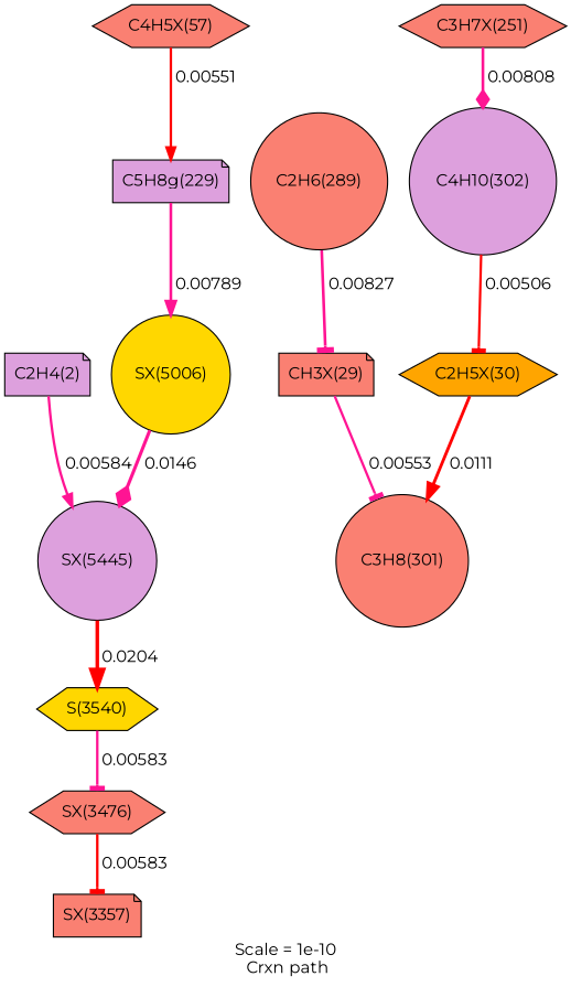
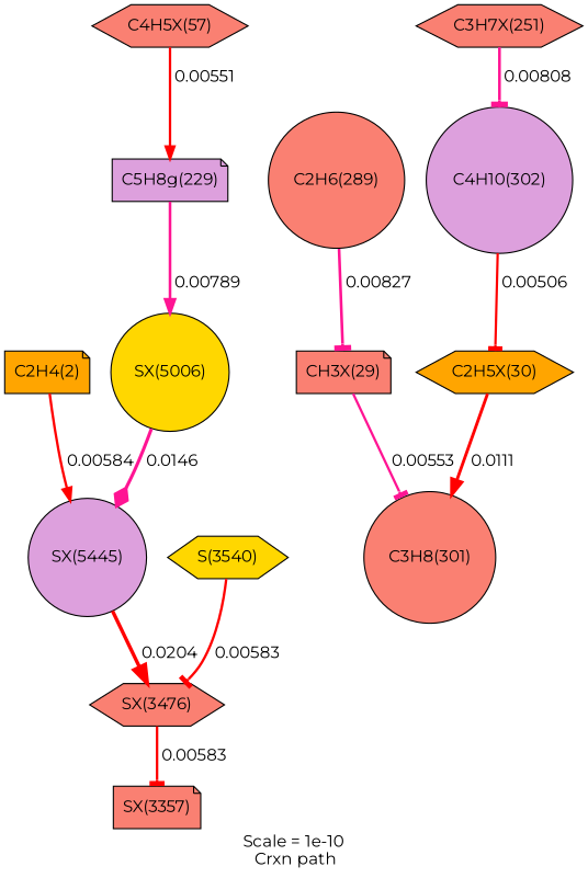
  digraph {
    fontname=Montserrat
    label="Scale = 1e-10\l Crxn path"
    node [fillcolor=salmon fontname=Montserrat shape=circle style=filled]
    edge [arrowhead=normal arrowsize=1.06 color=red fontname=Montserrat style="setlinewidth(2.12)"]
-   n1 [fillcolor=plum label="C2H4(2)" shape=note]
+   n1 [fillcolor=orange label="C2H4(2)" shape=note]
    n2 [fillcolor=plum label="SX(5445)"]
    n3 [fillcolor=gold label="S(3540)" shape=hexagon]
    n4 [label="SX(3476)" shape=hexagon]
    n5 [label="C4H5X(57)" shape=hexagon]
    n6 [fillcolor=plum label="C5H8g(229)" shape=note]
    n7 [fillcolor=gold label="SX(5006)"]
    n8 [label="C2H6(289)"]
    n9 [label="CH3X(29)" shape=note]
    n10 [label="C3H8(301)"]
    n11 [fillcolor=plum label="C4H10(302)"]
    n12 [fillcolor=orange label="C2H5X(30)" shape=hexagon]
    n13 [label="C3H7X(251)" shape=hexagon]
    n14 [label="SX(3357)" shape=note]
-   n1 -> n2 [color=deeppink label=" 0.00584"]
-   n2 -> n3 [arrowsize=1.53 label=" 0.0204" style="setlinewidth(3.06)"]
-   n3 -> n4 [arrowhead=tee color=deeppink label=" 0.00583"]
+   n1 -> n2 [label=" 0.00584"]
+   n2 -> n4 [arrowsize=1.53 label=" 0.0204" style="setlinewidth(3.06)"]
+   n3 -> n4 [arrowhead=tee label=" 0.00583"]
    n4 -> n14 [arrowhead=tee label=" 0.00583"]
    n5 -> n6 [arrowsize=1.04 label=" 0.00551" style="setlinewidth(2.07)"]
    n6 -> n7 [arrowsize=1.17 color=deeppink label=" 0.00789" style="setlinewidth(2.34)"]
    n7 -> n2 [arrowhead=diamond arrowsize=1.4 color=deeppink label=" 0.0146" style="setlinewidth(2.81)"]
    n8 -> n9 [arrowhead=tee arrowsize=1.19 color=deeppink label=" 0.00827" style="setlinewidth(2.38)"]
    n9 -> n10 [arrowhead=tee arrowsize=1.04 color=deeppink label=" 0.00553" style="setlinewidth(2.08)"]
    n11 -> n12 [arrowhead=tee arrowsize=1 label=" 0.00506" style="setlinewidth(2.01)"]
    n12 -> n10 [arrowsize=1.3 label=" 0.0111" style="setlinewidth(2.6)"]
-   n13 -> n11 [arrowhead=diamond arrowsize=1.18 color=deeppink label=" 0.00808" style="setlinewidth(2.36)"]
+   n13 -> n11 [arrowhead=tee arrowsize=1.18 color=deeppink label=" 0.00808" style="setlinewidth(2.36)"]
  }
